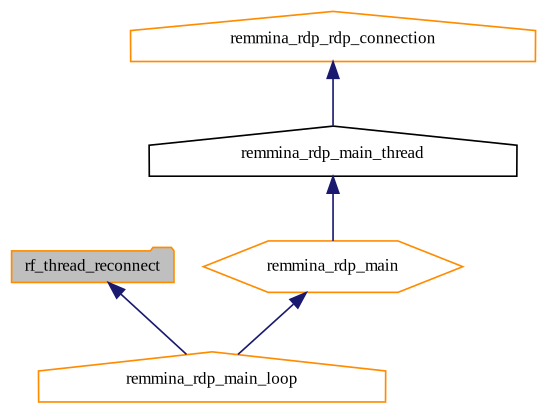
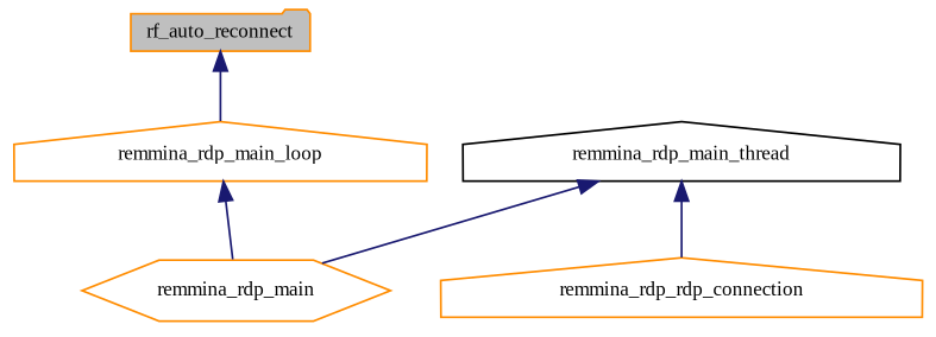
  digraph {
    fontname="Liberation Serif"
    rankdir=TB
    node [color=darkorange fillcolor=white fontname="Liberation Serif" fontsize=10 shape=house style=filled]
    edge [color=midnightblue dir=back fontname="Liberation Serif" fontsize=10 labelfontname=Helvetica labelfontsize=10 style=solid]
-   n1 [fillcolor=grey75 fontcolor=black height=0.2 label=rf_thread_reconnect shape=folder width=0.4]
+   n1 [fillcolor=grey75 fontcolor=black height=0.2 label=rf_auto_reconnect shape=folder width=0.4]
    n2 [height=0.2 label=remmina_rdp_main_loop width=0.4]
    n3 [height=0.2 label=remmina_rdp_main shape=hexagon width=0.4]
    n4 [color=black height=0.2 label=remmina_rdp_main_thread width=0.4]
    n5 [height=0.2 label=remmina_rdp_rdp_connection width=0.4]
    n1 -> n2
-   n3 -> n2
+   n2 -> n3
    n4 -> n3
-   n5 -> n4
+   n4 -> n5
  }
